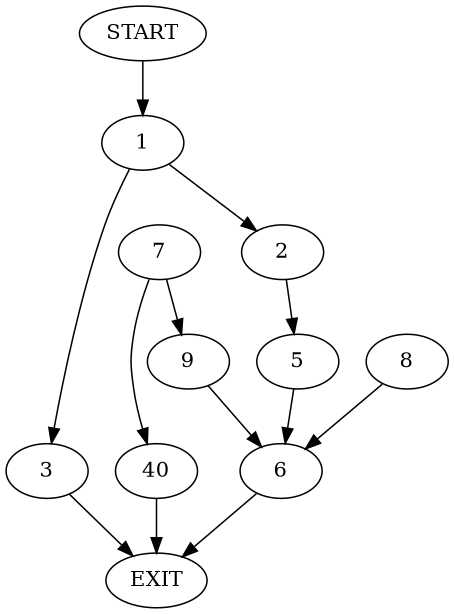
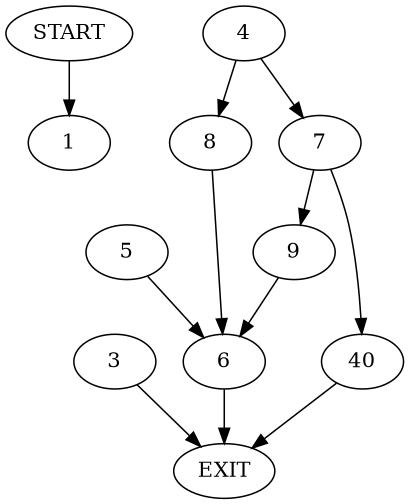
  digraph {
    n1 [label=START]
    1
-   2
    3
    n5 [label=EXIT]
    5
+   4
    7
    8
    6
    9
    n12 [label=40]
    n1 -> 1
-   1 -> 2
-   1 -> 3
-   2 -> 5
    3 -> n5
    5 -> 6
+   4 -> 7
+   4 -> 8
    7 -> 9
    7 -> n12
    8 -> 6
    6 -> n5
    9 -> 6
    n12 -> n5
  }
